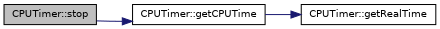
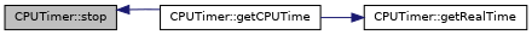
  digraph {
    rankdir=LR
    node [color=black fillcolor=white fontname=Helvetica fontsize=10 shape=record style=filled]
    edge [color=midnightblue fontname=Helvetica fontsize=10 labelfontname=Helvetica labelfontsize=10 style=solid]
    n1 [fillcolor=grey75 fontcolor=black height=0.2 label="CPUTimer::stop" width=0.4]
    n2 [height=0.2 label="CPUTimer::getCPUTime" width=0.4]
    n3 [height=0.2 label="CPUTimer::getRealTime" width=0.4]
-   n1 -> n2
+   n2 -> n1
    n2 -> n3
  }
